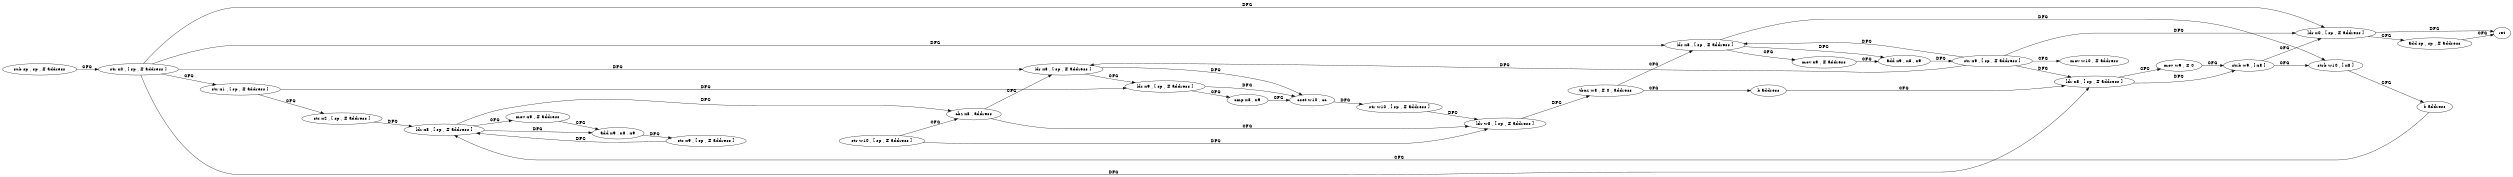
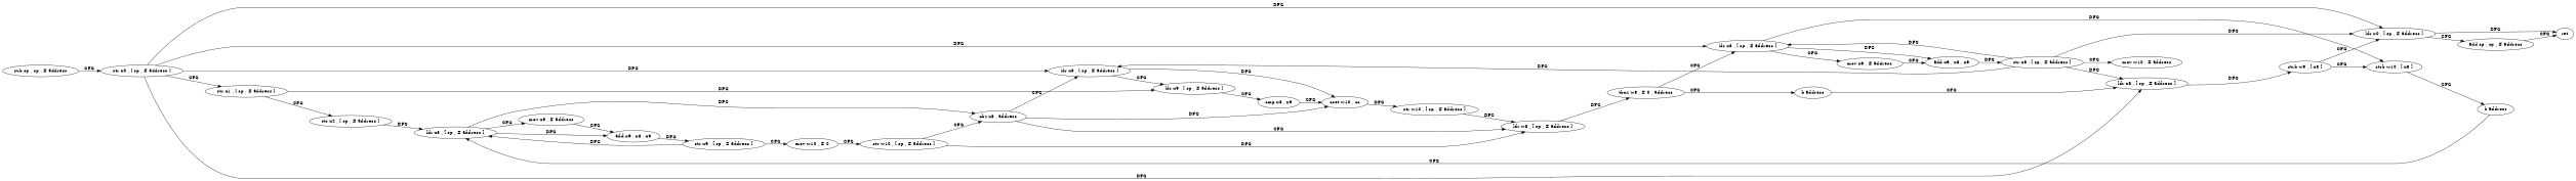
  digraph {
    rankdir=LR
    n1 [label="sub sp , sp , # address"]
    n2 [label="str x0 , [ sp , # address ]"]
    n3 [label="str x1 , [ sp , # address ]"]
    n4 [label="ldr x8 , [ sp , # address ]"]
    n5 [label="ldr x8 , [ sp , # address ]"]
    n6 [label="ldr x8 , [ sp , # address ]"]
    n7 [label="ldr x0 , [ sp , # address ]"]
    n8 [label="str x2 , [ sp , # address ]"]
    n9 [label="ldr x9 , [ sp , # address ]"]
    n10 [label="mov x9 , # address"]
    n11 [label="add x9 , x8 , x9"]
    n12 [label="strb w10 , [ x8 ]"]
    n13 [label="cset w10 , cc"]
-   n14 [label="mov w9 , # 0"]
    n15 [label="strb w9 , [ x8 ]"]
    n16 [label="add sp , sp , # address"]
    n17 [label=ret]
    n18 [label="ldr x8 , [ sp , # address ]"]
    n19 [label="cmp x8 , x9"]
    n20 [label="mov x9 , # address"]
    n21 [label="add x9 , x8 , x9"]
    n22 [label="cbz x8 , address"]
    n23 [label="str x9 , [ sp , # address ]"]
    n24 [label="ldr w8 , [ sp , # address ]"]
    n25 [label="tbnz w8 , # 0 , address"]
    n26 [label="b address"]
    n27 [label="str x9 , [ sp , # address ]"]
    n28 [label="b address"]
    n29 [label="str w10 , [ sp , # address ]"]
    n30 [label="mov w10 , # address"]
+   n31 [label="mov w10 , # 0"]
    n32 [label="str w10 , [ sp , # address ]"]
    n1 -> n2 [label=CFG]
    n2 -> n3 [label=CFG]
    n2 -> n4 [label=DFG]
    n2 -> n5 [label=DFG]
    n2 -> n6 [label=DFG]
    n2 -> n7 [label=DFG]
    n3 -> n8 [label=CFG]
    n3 -> n9 [label=DFG]
    n4 -> n10 [label=CFG]
    n4 -> n11 [label=DFG]
    n4 -> n12 [label=DFG]
    n5 -> n9 [label=CFG]
    n5 -> n13 [label=DFG]
-   n6 -> n14 [label=CFG]
    n6 -> n15 [label=DFG]
    n7 -> n16 [label=CFG]
    n7 -> n17 [label=DFG]
    n8 -> n18 [label=DFG]
-   n9 -> n13 [label=DFG]
+   n22 -> n13 [label=DFG]
    n9 -> n19 [label=CFG]
    n10 -> n11 [label=CFG]
    n11 -> n27 [label=DFG]
    n12 -> n28 [label=CFG]
    n13 -> n29 [label=DFG]
-   n14 -> n15 [label=CFG]
    n15 -> n7 [label=CFG]
    n15 -> n12 [label=CFG]
    n16 -> n17 [label=CFG]
    n18 -> n20 [label=CFG]
    n18 -> n21 [label=DFG]
    n18 -> n22 [label=DFG]
    n19 -> n13 [label=CFG]
    n20 -> n21 [label=CFG]
    n21 -> n23 [label=DFG]
    n22 -> n5 [label=CFG]
    n22 -> n24 [label=CFG]
    n23 -> n18 [label=DFG]
+   n23 -> n31 [label=CFG]
    n24 -> n25 [label=DFG]
    n25 -> n4 [label=CFG]
    n25 -> n26 [label=CFG]
    n26 -> n6 [label=CFG]
    n27 -> n4 [label=DFG]
    n27 -> n5 [label=DFG]
    n27 -> n6 [label=DFG]
    n27 -> n7 [label=DFG]
    n27 -> n30 [label=CFG]
    n28 -> n18 [label=CFG]
    n29 -> n24 [label=DFG]
+   n31 -> n32 [label=CFG]
    n32 -> n22 [label=CFG]
    n32 -> n24 [label=DFG]
  }
